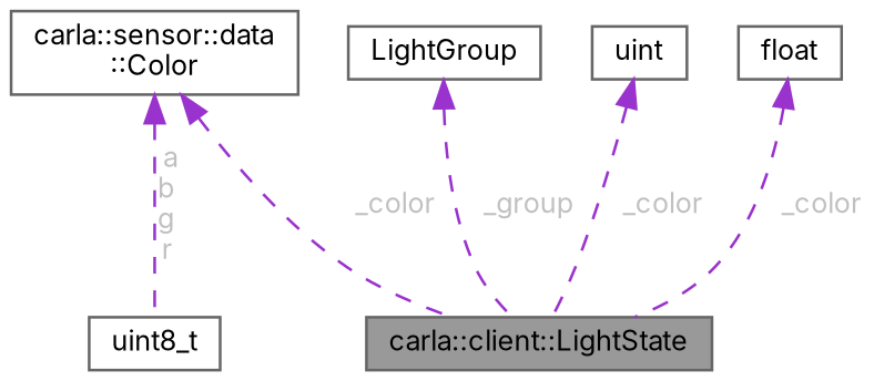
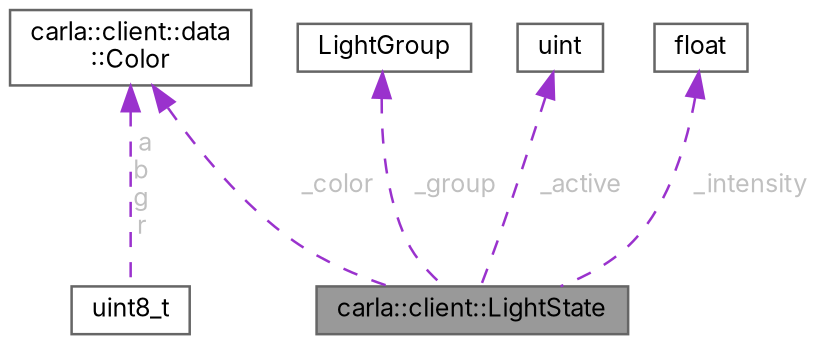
  digraph {
    fontname=Inter
    node [color=gray40 fillcolor=white fontname=Inter fontsize=10 shape=box style=filled]
    edge [color=darkorchid3 dir=back fontcolor=grey fontname=Inter fontsize=10 labelfontname=Helvetica labelfontsize=10 style=dashed]
    n1 [fillcolor=grey60 fontcolor=black height=0.2 label="carla::client::LightState" width=0.4]
    n2 [height=0.2 label=float width=0.4]
-   n3 [height=0.2 label="carla::sensor::data\l::Color" width=0.4]
+   n3 [height=0.2 label="carla::client::data\l::Color" width=0.4]
    n4 [height=0.2 label=uint8_t width=0.4]
    n5 [height=0.2 label=LightGroup width=0.4]
    n6 [height=0.2 label=uint width=0.4]
-   n2 -> n1 [label=" _color"]
+   n2 -> n1 [label=" _intensity"]
    n3 -> n1 [label=" _color"]
    n3 -> n4 [label=" a\nb\ng\nr"]
    n5 -> n1 [label=" _group"]
-   n6 -> n1 [label=" _color"]
+   n6 -> n1 [label=" _active"]
  }
